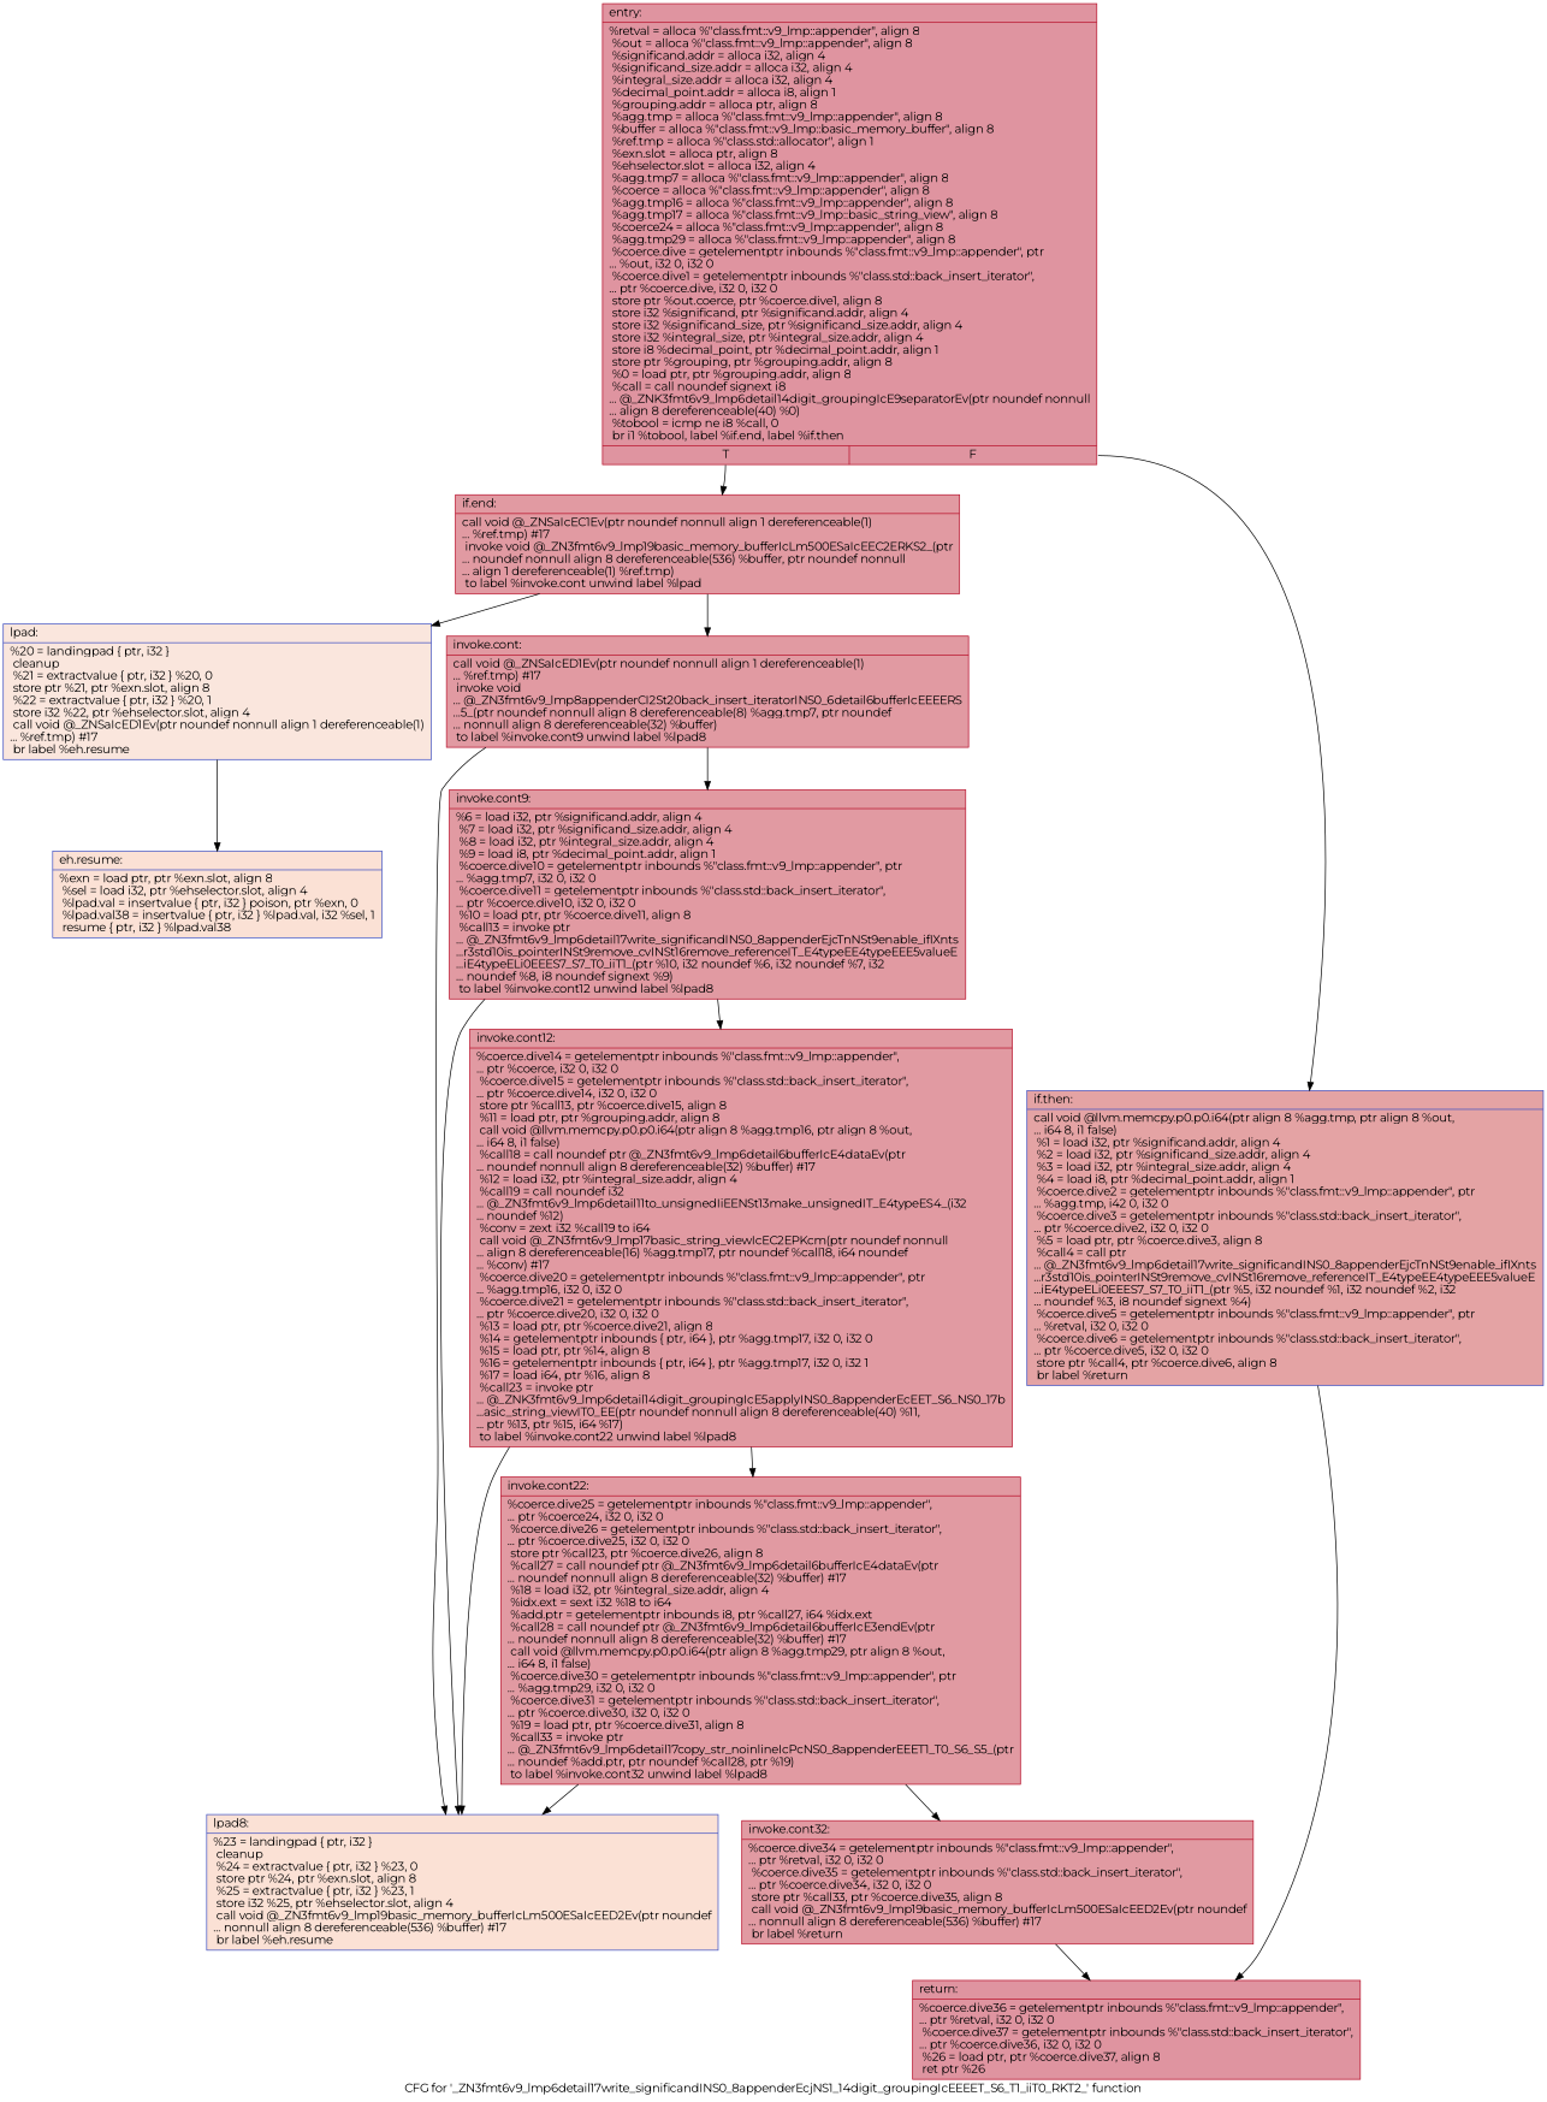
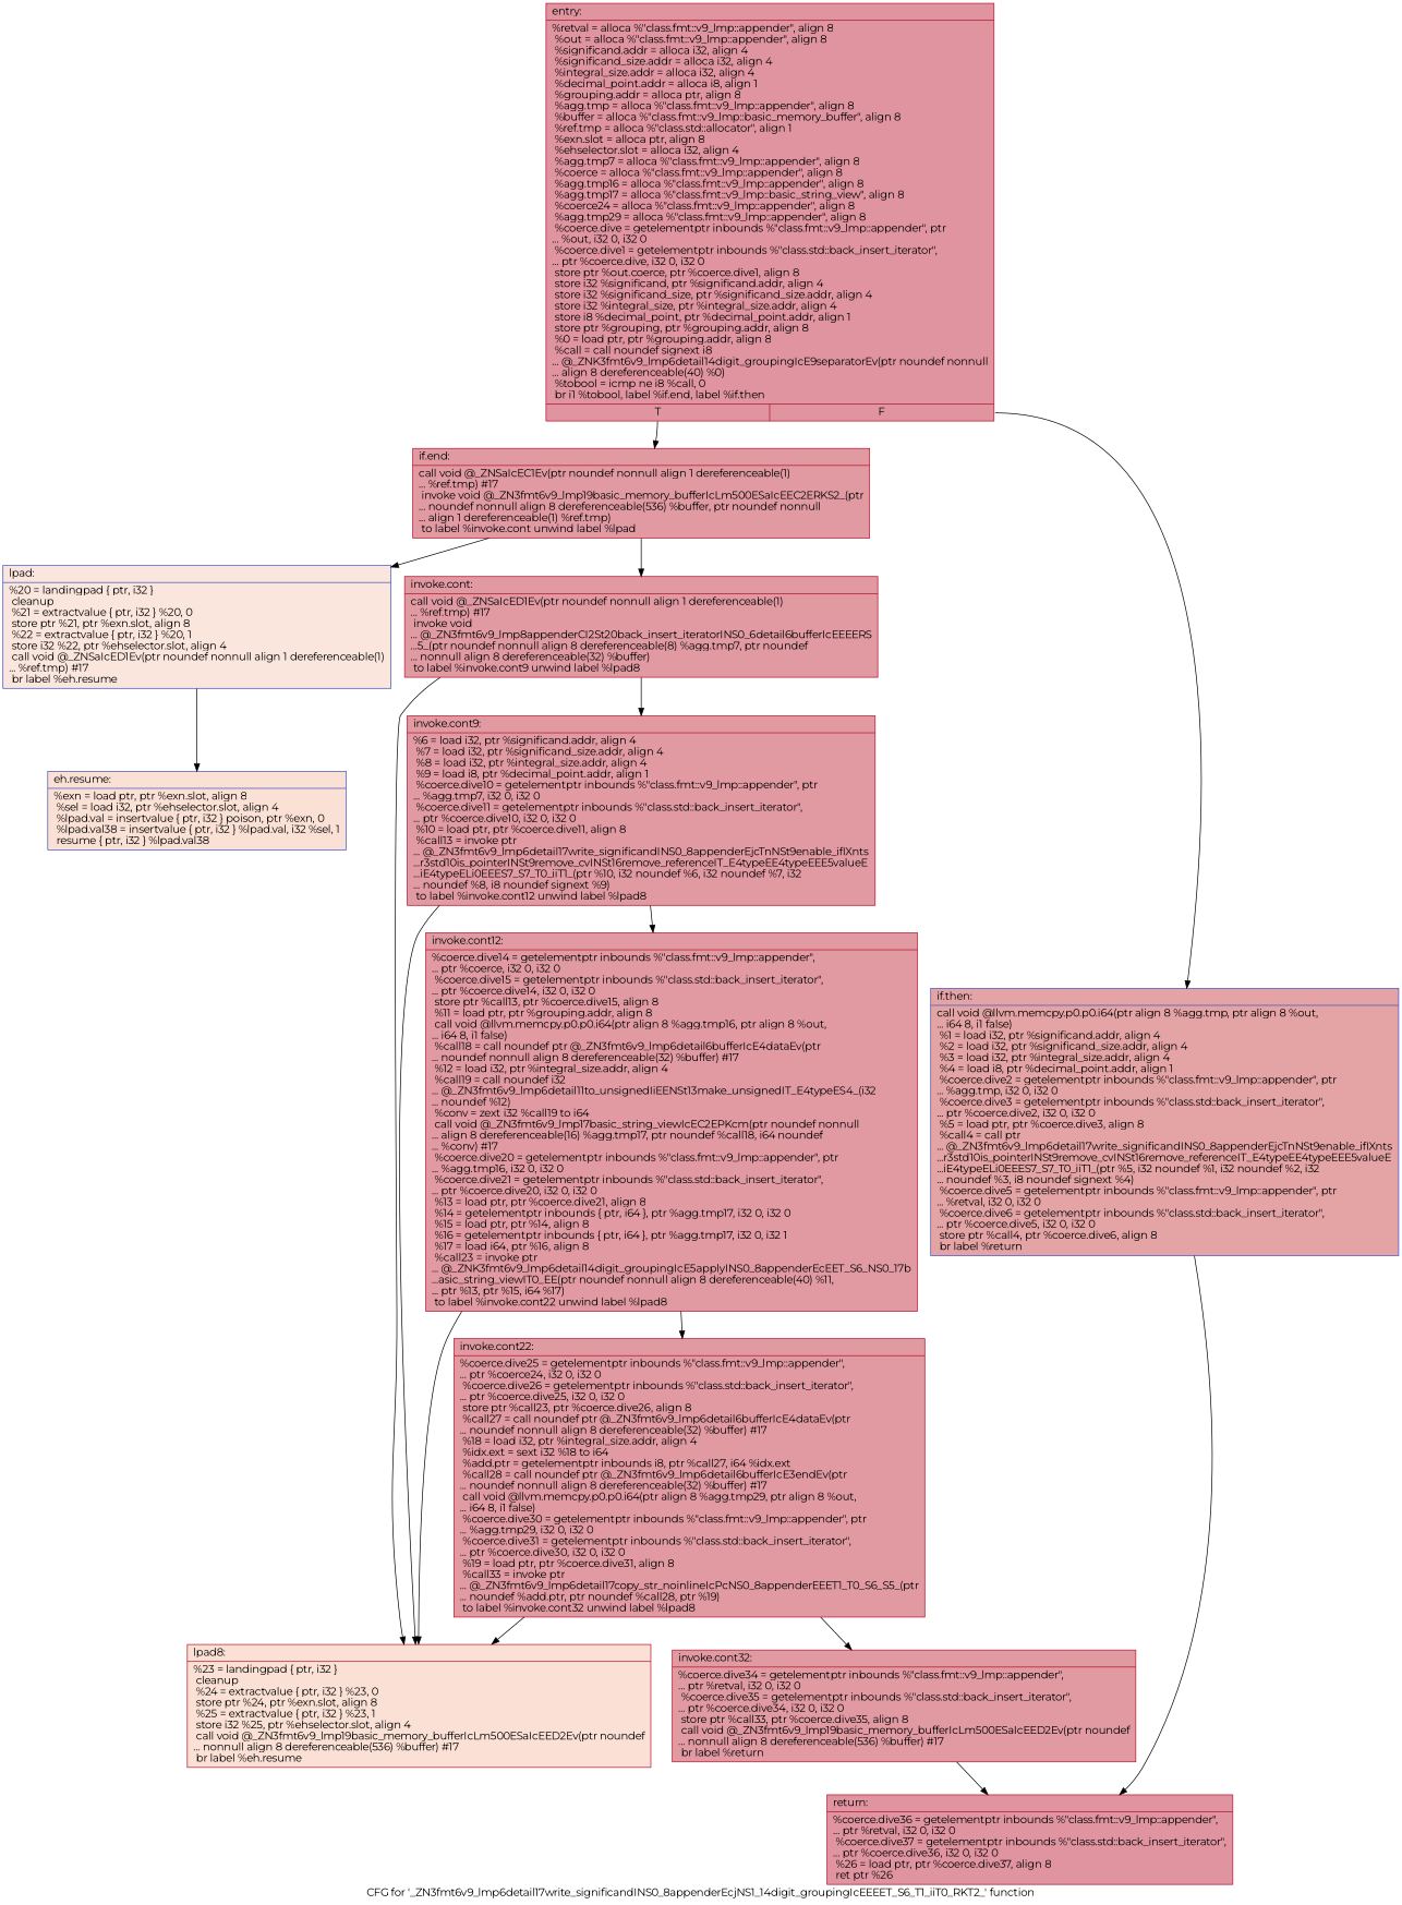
  digraph {
    fontname=Montserrat
    label="CFG for '_ZN3fmt6v9_lmp6detail17write_significandINS0_8appenderEcjNS1_14digit_groupingIcEEEET_S6_T1_iiT0_RKT2_' function"
    node [color="#b70d28ff" fillcolor="#bb1b2c70" fontname=Montserrat shape=record style=filled]
    edge [fontname=Montserrat]
    n1 [fillcolor="#b70d2870" label="{entry:\l|  %retval = alloca %\"class.fmt::v9_lmp::appender\", align 8\l  %out = alloca %\"class.fmt::v9_lmp::appender\", align 8\l  %significand.addr = alloca i32, align 4\l  %significand_size.addr = alloca i32, align 4\l  %integral_size.addr = alloca i32, align 4\l  %decimal_point.addr = alloca i8, align 1\l  %grouping.addr = alloca ptr, align 8\l  %agg.tmp = alloca %\"class.fmt::v9_lmp::appender\", align 8\l  %buffer = alloca %\"class.fmt::v9_lmp::basic_memory_buffer\", align 8\l  %ref.tmp = alloca %\"class.std::allocator\", align 1\l  %exn.slot = alloca ptr, align 8\l  %ehselector.slot = alloca i32, align 4\l  %agg.tmp7 = alloca %\"class.fmt::v9_lmp::appender\", align 8\l  %coerce = alloca %\"class.fmt::v9_lmp::appender\", align 8\l  %agg.tmp16 = alloca %\"class.fmt::v9_lmp::appender\", align 8\l  %agg.tmp17 = alloca %\"class.fmt::v9_lmp::basic_string_view\", align 8\l  %coerce24 = alloca %\"class.fmt::v9_lmp::appender\", align 8\l  %agg.tmp29 = alloca %\"class.fmt::v9_lmp::appender\", align 8\l  %coerce.dive = getelementptr inbounds %\"class.fmt::v9_lmp::appender\", ptr\l... %out, i32 0, i32 0\l  %coerce.dive1 = getelementptr inbounds %\"class.std::back_insert_iterator\",\l... ptr %coerce.dive, i32 0, i32 0\l  store ptr %out.coerce, ptr %coerce.dive1, align 8\l  store i32 %significand, ptr %significand.addr, align 4\l  store i32 %significand_size, ptr %significand_size.addr, align 4\l  store i32 %integral_size, ptr %integral_size.addr, align 4\l  store i8 %decimal_point, ptr %decimal_point.addr, align 1\l  store ptr %grouping, ptr %grouping.addr, align 8\l  %0 = load ptr, ptr %grouping.addr, align 8\l  %call = call noundef signext i8\l... @_ZNK3fmt6v9_lmp6detail14digit_groupingIcE9separatorEv(ptr noundef nonnull\l... align 8 dereferenceable(40) %0)\l  %tobool = icmp ne i8 %call, 0\l  br i1 %tobool, label %if.end, label %if.then\l|{<s0>T|<s1>F}}"]
    n2 [label="{if.end:\l|  call void @_ZNSaIcEC1Ev(ptr noundef nonnull align 1 dereferenceable(1)\l... %ref.tmp) #17\l  invoke void @_ZN3fmt6v9_lmp19basic_memory_bufferIcLm500ESaIcEEC2ERKS2_(ptr\l... noundef nonnull align 8 dereferenceable(536) %buffer, ptr noundef nonnull\l... align 1 dereferenceable(1) %ref.tmp)\l          to label %invoke.cont unwind label %lpad\l}"]
-   n3 [color="#3d50c3ff" fillcolor="#c32e3170" label="{if.then:\l|  call void @llvm.memcpy.p0.p0.i64(ptr align 8 %agg.tmp, ptr align 8 %out,\l... i64 8, i1 false)\l  %1 = load i32, ptr %significand.addr, align 4\l  %2 = load i32, ptr %significand_size.addr, align 4\l  %3 = load i32, ptr %integral_size.addr, align 4\l  %4 = load i8, ptr %decimal_point.addr, align 1\l  %coerce.dive2 = getelementptr inbounds %\"class.fmt::v9_lmp::appender\", ptr\l... %agg.tmp, i42 0, i32 0\l  %coerce.dive3 = getelementptr inbounds %\"class.std::back_insert_iterator\",\l... ptr %coerce.dive2, i32 0, i32 0\l  %5 = load ptr, ptr %coerce.dive3, align 8\l  %call4 = call ptr\l... @_ZN3fmt6v9_lmp6detail17write_significandINS0_8appenderEjcTnNSt9enable_ifIXnts\l...r3std10is_pointerINSt9remove_cvINSt16remove_referenceIT_E4typeEE4typeEEE5valueE\l...iE4typeELi0EEES7_S7_T0_iiT1_(ptr %5, i32 noundef %1, i32 noundef %2, i32\l... noundef %3, i8 noundef signext %4)\l  %coerce.dive5 = getelementptr inbounds %\"class.fmt::v9_lmp::appender\", ptr\l... %retval, i32 0, i32 0\l  %coerce.dive6 = getelementptr inbounds %\"class.std::back_insert_iterator\",\l... ptr %coerce.dive5, i32 0, i32 0\l  store ptr %call4, ptr %coerce.dive6, align 8\l  br label %return\l}"]
+   n3 [color="#3d50c3ff" fillcolor="#c32e3170" label="{if.then:\l|  call void @llvm.memcpy.p0.p0.i64(ptr align 8 %agg.tmp, ptr align 8 %out,\l... i64 8, i1 false)\l  %1 = load i32, ptr %significand.addr, align 4\l  %2 = load i32, ptr %significand_size.addr, align 4\l  %3 = load i32, ptr %integral_size.addr, align 4\l  %4 = load i8, ptr %decimal_point.addr, align 1\l  %coerce.dive2 = getelementptr inbounds %\"class.fmt::v9_lmp::appender\", ptr\l... %agg.tmp, i32 0, i32 0\l  %coerce.dive3 = getelementptr inbounds %\"class.std::back_insert_iterator\",\l... ptr %coerce.dive2, i32 0, i32 0\l  %5 = load ptr, ptr %coerce.dive3, align 8\l  %call4 = call ptr\l... @_ZN3fmt6v9_lmp6detail17write_significandINS0_8appenderEjcTnNSt9enable_ifIXnts\l...r3std10is_pointerINSt9remove_cvINSt16remove_referenceIT_E4typeEE4typeEEE5valueE\l...iE4typeELi0EEES7_S7_T0_iiT1_(ptr %5, i32 noundef %1, i32 noundef %2, i32\l... noundef %3, i8 noundef signext %4)\l  %coerce.dive5 = getelementptr inbounds %\"class.fmt::v9_lmp::appender\", ptr\l... %retval, i32 0, i32 0\l  %coerce.dive6 = getelementptr inbounds %\"class.std::back_insert_iterator\",\l... ptr %coerce.dive5, i32 0, i32 0\l  store ptr %call4, ptr %coerce.dive6, align 8\l  br label %return\l}"]
    n4 [label="{invoke.cont:\l|  call void @_ZNSaIcED1Ev(ptr noundef nonnull align 1 dereferenceable(1)\l... %ref.tmp) #17\l  invoke void\l... @_ZN3fmt6v9_lmp8appenderCI2St20back_insert_iteratorINS0_6detail6bufferIcEEEERS\l...5_(ptr noundef nonnull align 8 dereferenceable(8) %agg.tmp7, ptr noundef\l... nonnull align 8 dereferenceable(32) %buffer)\l          to label %invoke.cont9 unwind label %lpad8\l}"]
    n5 [color="#3d50c3ff" fillcolor="#f3c7b170" label="{lpad:\l|  %20 = landingpad \{ ptr, i32 \}\l          cleanup\l  %21 = extractvalue \{ ptr, i32 \} %20, 0\l  store ptr %21, ptr %exn.slot, align 8\l  %22 = extractvalue \{ ptr, i32 \} %20, 1\l  store i32 %22, ptr %ehselector.slot, align 4\l  call void @_ZNSaIcED1Ev(ptr noundef nonnull align 1 dereferenceable(1)\l... %ref.tmp) #17\l  br label %eh.resume\l}"]
    n6 [fillcolor="#b70d2870" label="{return:\l|  %coerce.dive36 = getelementptr inbounds %\"class.fmt::v9_lmp::appender\",\l... ptr %retval, i32 0, i32 0\l  %coerce.dive37 = getelementptr inbounds %\"class.std::back_insert_iterator\",\l... ptr %coerce.dive36, i32 0, i32 0\l  %26 = load ptr, ptr %coerce.dive37, align 8\l  ret ptr %26\l}"]
    n7 [label="{invoke.cont9:\l|  %6 = load i32, ptr %significand.addr, align 4\l  %7 = load i32, ptr %significand_size.addr, align 4\l  %8 = load i32, ptr %integral_size.addr, align 4\l  %9 = load i8, ptr %decimal_point.addr, align 1\l  %coerce.dive10 = getelementptr inbounds %\"class.fmt::v9_lmp::appender\", ptr\l... %agg.tmp7, i32 0, i32 0\l  %coerce.dive11 = getelementptr inbounds %\"class.std::back_insert_iterator\",\l... ptr %coerce.dive10, i32 0, i32 0\l  %10 = load ptr, ptr %coerce.dive11, align 8\l  %call13 = invoke ptr\l... @_ZN3fmt6v9_lmp6detail17write_significandINS0_8appenderEjcTnNSt9enable_ifIXnts\l...r3std10is_pointerINSt9remove_cvINSt16remove_referenceIT_E4typeEE4typeEEE5valueE\l...iE4typeELi0EEES7_S7_T0_iiT1_(ptr %10, i32 noundef %6, i32 noundef %7, i32\l... noundef %8, i8 noundef signext %9)\l          to label %invoke.cont12 unwind label %lpad8\l}"]
-   n8 [color="#3d50c3ff" fillcolor="#f7bca170" label="{lpad8:\l|  %23 = landingpad \{ ptr, i32 \}\l          cleanup\l  %24 = extractvalue \{ ptr, i32 \} %23, 0\l  store ptr %24, ptr %exn.slot, align 8\l  %25 = extractvalue \{ ptr, i32 \} %23, 1\l  store i32 %25, ptr %ehselector.slot, align 4\l  call void @_ZN3fmt6v9_lmp19basic_memory_bufferIcLm500ESaIcEED2Ev(ptr noundef\l... nonnull align 8 dereferenceable(536) %buffer) #17\l  br label %eh.resume\l}"]
+   n8 [fillcolor="#f7bca170" label="{lpad8:\l|  %23 = landingpad \{ ptr, i32 \}\l          cleanup\l  %24 = extractvalue \{ ptr, i32 \} %23, 0\l  store ptr %24, ptr %exn.slot, align 8\l  %25 = extractvalue \{ ptr, i32 \} %23, 1\l  store i32 %25, ptr %ehselector.slot, align 4\l  call void @_ZN3fmt6v9_lmp19basic_memory_bufferIcLm500ESaIcEED2Ev(ptr noundef\l... nonnull align 8 dereferenceable(536) %buffer) #17\l  br label %eh.resume\l}"]
    n9 [color="#3d50c3ff" fillcolor="#f7bca170" label="{eh.resume:\l|  %exn = load ptr, ptr %exn.slot, align 8\l  %sel = load i32, ptr %ehselector.slot, align 4\l  %lpad.val = insertvalue \{ ptr, i32 \} poison, ptr %exn, 0\l  %lpad.val38 = insertvalue \{ ptr, i32 \} %lpad.val, i32 %sel, 1\l  resume \{ ptr, i32 \} %lpad.val38\l}"]
    n10 [label="{invoke.cont12:\l|  %coerce.dive14 = getelementptr inbounds %\"class.fmt::v9_lmp::appender\",\l... ptr %coerce, i32 0, i32 0\l  %coerce.dive15 = getelementptr inbounds %\"class.std::back_insert_iterator\",\l... ptr %coerce.dive14, i32 0, i32 0\l  store ptr %call13, ptr %coerce.dive15, align 8\l  %11 = load ptr, ptr %grouping.addr, align 8\l  call void @llvm.memcpy.p0.p0.i64(ptr align 8 %agg.tmp16, ptr align 8 %out,\l... i64 8, i1 false)\l  %call18 = call noundef ptr @_ZN3fmt6v9_lmp6detail6bufferIcE4dataEv(ptr\l... noundef nonnull align 8 dereferenceable(32) %buffer) #17\l  %12 = load i32, ptr %integral_size.addr, align 4\l  %call19 = call noundef i32\l... @_ZN3fmt6v9_lmp6detail11to_unsignedIiEENSt13make_unsignedIT_E4typeES4_(i32\l... noundef %12)\l  %conv = zext i32 %call19 to i64\l  call void @_ZN3fmt6v9_lmp17basic_string_viewIcEC2EPKcm(ptr noundef nonnull\l... align 8 dereferenceable(16) %agg.tmp17, ptr noundef %call18, i64 noundef\l... %conv) #17\l  %coerce.dive20 = getelementptr inbounds %\"class.fmt::v9_lmp::appender\", ptr\l... %agg.tmp16, i32 0, i32 0\l  %coerce.dive21 = getelementptr inbounds %\"class.std::back_insert_iterator\",\l... ptr %coerce.dive20, i32 0, i32 0\l  %13 = load ptr, ptr %coerce.dive21, align 8\l  %14 = getelementptr inbounds \{ ptr, i64 \}, ptr %agg.tmp17, i32 0, i32 0\l  %15 = load ptr, ptr %14, align 8\l  %16 = getelementptr inbounds \{ ptr, i64 \}, ptr %agg.tmp17, i32 0, i32 1\l  %17 = load i64, ptr %16, align 8\l  %call23 = invoke ptr\l... @_ZNK3fmt6v9_lmp6detail14digit_groupingIcE5applyINS0_8appenderEcEET_S6_NS0_17b\l...asic_string_viewIT0_EE(ptr noundef nonnull align 8 dereferenceable(40) %11,\l... ptr %13, ptr %15, i64 %17)\l          to label %invoke.cont22 unwind label %lpad8\l}"]
    n11 [label="{invoke.cont22:\l|  %coerce.dive25 = getelementptr inbounds %\"class.fmt::v9_lmp::appender\",\l... ptr %coerce24, i32 0, i32 0\l  %coerce.dive26 = getelementptr inbounds %\"class.std::back_insert_iterator\",\l... ptr %coerce.dive25, i32 0, i32 0\l  store ptr %call23, ptr %coerce.dive26, align 8\l  %call27 = call noundef ptr @_ZN3fmt6v9_lmp6detail6bufferIcE4dataEv(ptr\l... noundef nonnull align 8 dereferenceable(32) %buffer) #17\l  %18 = load i32, ptr %integral_size.addr, align 4\l  %idx.ext = sext i32 %18 to i64\l  %add.ptr = getelementptr inbounds i8, ptr %call27, i64 %idx.ext\l  %call28 = call noundef ptr @_ZN3fmt6v9_lmp6detail6bufferIcE3endEv(ptr\l... noundef nonnull align 8 dereferenceable(32) %buffer) #17\l  call void @llvm.memcpy.p0.p0.i64(ptr align 8 %agg.tmp29, ptr align 8 %out,\l... i64 8, i1 false)\l  %coerce.dive30 = getelementptr inbounds %\"class.fmt::v9_lmp::appender\", ptr\l... %agg.tmp29, i32 0, i32 0\l  %coerce.dive31 = getelementptr inbounds %\"class.std::back_insert_iterator\",\l... ptr %coerce.dive30, i32 0, i32 0\l  %19 = load ptr, ptr %coerce.dive31, align 8\l  %call33 = invoke ptr\l... @_ZN3fmt6v9_lmp6detail17copy_str_noinlineIcPcNS0_8appenderEEET1_T0_S6_S5_(ptr\l... noundef %add.ptr, ptr noundef %call28, ptr %19)\l          to label %invoke.cont32 unwind label %lpad8\l}"]
    n12 [label="{invoke.cont32:\l|  %coerce.dive34 = getelementptr inbounds %\"class.fmt::v9_lmp::appender\",\l... ptr %retval, i32 0, i32 0\l  %coerce.dive35 = getelementptr inbounds %\"class.std::back_insert_iterator\",\l... ptr %coerce.dive34, i32 0, i32 0\l  store ptr %call33, ptr %coerce.dive35, align 8\l  call void @_ZN3fmt6v9_lmp19basic_memory_bufferIcLm500ESaIcEED2Ev(ptr noundef\l... nonnull align 8 dereferenceable(536) %buffer) #17\l  br label %return\l}"]
    n1 -> n2 [tailport=s0]
    n1 -> n3 [tailport=s1]
    n2 -> n4
    n2 -> n5
    n3 -> n6
    n4 -> n7
    n4 -> n8
    n5 -> n9
    n7 -> n8
    n7 -> n10
    n10 -> n8
    n10 -> n11
    n11 -> n8
    n11 -> n12
    n12 -> n6
  }
